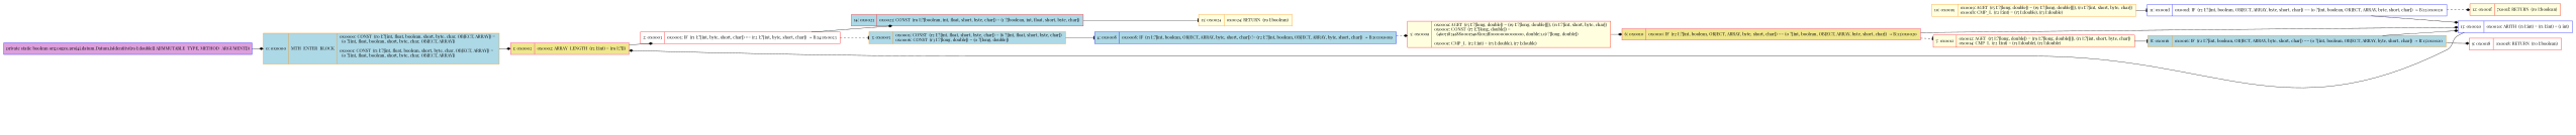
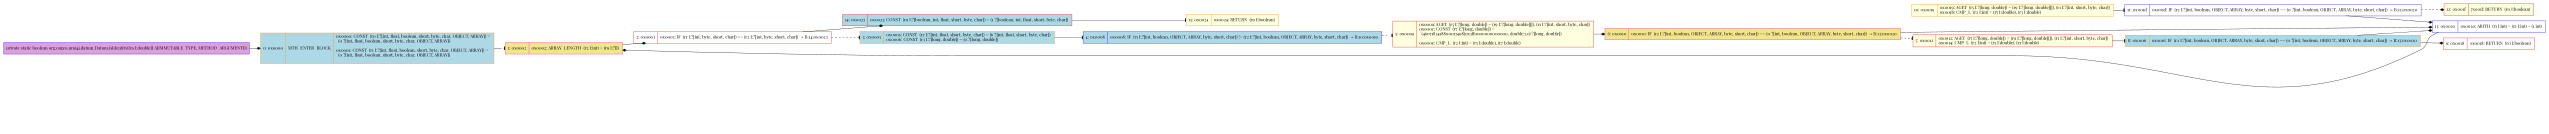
  digraph {
    fontname="Playfair Display"
    rankdir=LR
    node [color=red fillcolor=lightblue fontname="Playfair Display" shape=record style=filled]
    edge [arrowhead=diamond fontname="Playfair Display"]
    n1 [color=darkorange label="{0\:\ 0x0000|MTH_ENTER_BLOCK\l|0x0000: CONST  (r0 I:?[int, float, boolean, short, byte, char, OBJECT, ARRAY]) = \l  (0 ?[int, float, boolean, short, byte, char, OBJECT, ARRAY])\l \l0x0001: CONST  (r1 I:?[int, float, boolean, short, byte, char, OBJECT, ARRAY]) = \l  (0 ?[int, float, boolean, short, byte, char, OBJECT, ARRAY])\l \l}"]
    n2 [color=deeppink fillcolor=khaki label="{1\:\ 0x0002|0x0002: ARRAY_LENGTH  (r2 I:int) = (r9 I:?[]) \l}"]
    n3 [fillcolor=white label="{2\:\ 0x0003|0x0003: IF  (r1 I:?[int, byte, short, char]) \>= (r2 I:?[int, byte, short, char])  \-\> B:14:0x0023 \l}"]
    n4 [color=darkorange label="{3\:\ 0x0005|0x0005: CONST  (r2 I:?[int, float, short, byte, char]) = (6 ?[int, float, short, byte, char]) \l0x0006: CONST  (r3 I:?[long, double]) = (0 ?[long, double]) \l}"]
    n5 [label="{14\:\ 0x0023|0x0023: CONST  (r9 I:?[boolean, int, float, short, byte, char]) = (1 ?[boolean, int, float, short, byte, char]) \l}"]
    n6 [color=blue label="{4\:\ 0x0008|0x0008: IF  (r1 I:?[int, boolean, OBJECT, ARRAY, byte, short, char]) != (r2 I:?[int, boolean, OBJECT, ARRAY, byte, short, char])  \-\> B:10:0x0019 \l}"]
    n7 [color=darkorange fillcolor=lightyellow label="{15\:\ 0x0024|0x0024: RETURN  (r9 I:boolean) \l}"]
    n8 [fillcolor=lightyellow label="{5\:\ 0x000a|0x000a: AGET  (r5 I:?[long, double]) = (r9 I:?[long, double][]), (r1 I:?[int, short, byte, char]) \l0x000c: CONST  (r7 I:?[long, double]) = \l  (4607182418800017408(0x3ff0000000000000, double:1.0) ?[long, double])\l \l0x000e: CMP_L  (r2 I:int) = (r5 I:double), (r7 I:double) \l}"]
    n9 [color=deeppink fillcolor=khaki label="{6\:\ 0x0010|0x0010: IF  (r2 I:?[int, boolean, OBJECT, ARRAY, byte, short, char]) == (0 ?[int, boolean, OBJECT, ARRAY, byte, short, char])  \-\> B:13:0x0020 \l}"]
    n10 [color=darkorange fillcolor=lightyellow label="{10\:\ 0x0019|0x0019: AGET  (r5 I:?[long, double]) = (r9 I:?[long, double][]), (r1 I:?[int, short, byte, char]) \l0x001b: CMP_L  (r2 I:int) = (r5 I:double), (r3 I:double) \l}"]
    n11 [color=blue fillcolor=white label="{11\:\ 0x001d|0x001d: IF  (r2 I:?[int, boolean, OBJECT, ARRAY, byte, short, char]) == (0 ?[int, boolean, OBJECT, ARRAY, byte, short, char])  \-\> B:13:0x0020 \l}"]
    n12 [fillcolor=lightyellow label="{7\:\ 0x0012|0x0012: AGET  (r5 I:?[long, double]) = (r9 I:?[long, double][]), (r1 I:?[int, short, byte, char]) \l0x0014: CMP_L  (r2 I:int) = (r5 I:double), (r3 I:double) \l}"]
    n13 [color=blue fillcolor=white label="{13\:\ 0x0020|0x0020: ARITH  (r1 I:int) = (r1 I:int) + (1 int) \l}"]
    n14 [color=darkorange label="{8\:\ 0x0016|0x0016: IF  (r2 I:?[int, boolean, OBJECT, ARRAY, byte, short, char]) == (0 ?[int, boolean, OBJECT, ARRAY, byte, short, char])  \-\> B:13:0x0020 \l}"]
    n15 [fillcolor=white label="{9\:\ 0x0018|0x0018: RETURN  (r0 I:boolean) \l}"]
    n16 [fillcolor=lightyellow label="{12\:\ 0x001f|7x001f: RETURN  (r0 I:boolean) \l}"]
    n17 [color=blue fillcolor=plum label="{private static boolean org.osgeo.proj4j.datum.Datum.isIdentity((r9 I:double[] A[IMMUTABLE_TYPE, METHOD_ARGUMENT])) }"]
-   n1 -> n2
+   n1 -> n2 [arrowhead=tee]
    n2 -> n3
    n3 -> n4 [arrowhead=tee style=dashed]
    n3 -> n5
    n4 -> n6 [arrowhead=tee]
    n5 -> n7 [arrowhead=tee]
-   n6 -> n8 [style=dashed]
+   n6 -> n8 [arrowhead=tee style=dashed]
    n8 -> n9
    n9 -> n12 [arrowhead=tee style=dashed]
    n9 -> n13
    n10 -> n11 [arrowhead=tee]
    n11 -> n13
    n11 -> n16 [style=dashed]
    n12 -> n14 [arrowhead=tee]
    n13 -> n2
    n14 -> n13
    n14 -> n15 [style=solid]
    n17 -> n1
  }
